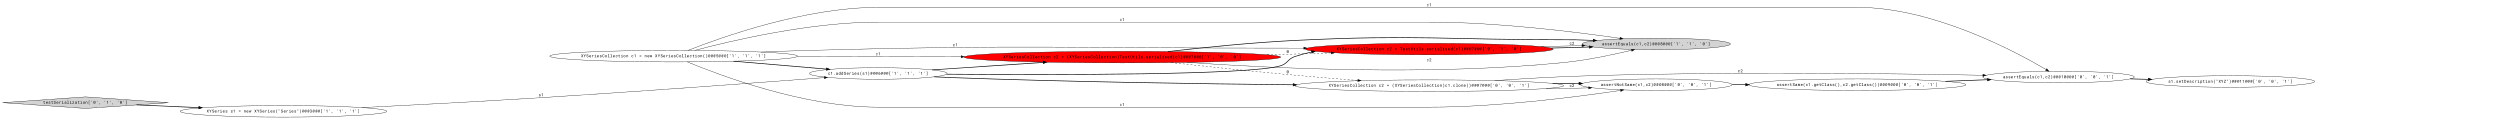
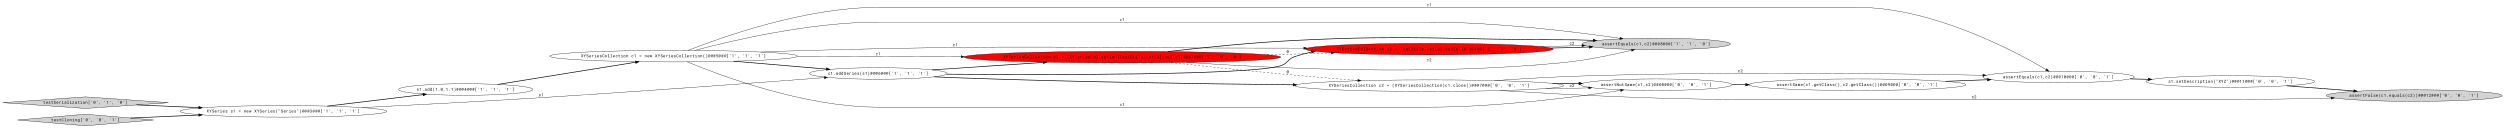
  digraph {
    fontname="Roboto Mono"
    rankdir=LR
    node [fillcolor=white fontname="Roboto Mono" shape=ellipse style=filled]
    edge [fontname="Roboto Mono" style=bold]
    n1 [label="XYSeriesCollection c2 = (XYSeriesCollection)c1.clone()@@@7@@@['0', '0', '1']"]
    n2 [label="assertNotSame(c1,c2)@@@8@@@['0', '0', '1']"]
    n3 [label="assertEquals(c1,c2)@@@10@@@['0', '0', '1']"]
+   n4 [fillcolor=lightgray label="assertFalse(c1.equals(c2))@@@12@@@['0', '0', '1']"]
    n5 [label="assertSame(c1.getClass(),c2.getClass())@@@9@@@['0', '0', '1']"]
    n6 [label="s1.setDescription(\"XYZ\")@@@11@@@['0', '0', '1']"]
    n7 [label="XYSeries s1 = new XYSeries(\"Series\")@@@3@@@['1', '1', '1']"]
+   n8 [label="s1.add(1.0,1.1)@@@4@@@['1', '1', '1']"]
    n9 [label="c1.addSeries(s1)@@@6@@@['1', '1', '1']"]
    n10 [fillcolor=red label="XYSeriesCollection c2 = TestUtils.serialised(c1)@@@7@@@['0', '1', '0']"]
    n11 [fillcolor=lightgray label="assertEquals(c1,c2)@@@8@@@['1', '1', '0']"]
    n12 [fillcolor=lightgray label="testSerialization['0', '1', '0']" shape=diamond]
    n13 [label="XYSeriesCollection c1 = new XYSeriesCollection()@@@5@@@['1', '1', '1']"]
    n14 [fillcolor=red label="XYSeriesCollection c2 = (XYSeriesCollection)TestUtils.serialised(c1)@@@7@@@['1', '0', '0']"]
+   n15 [fillcolor=lightgray label="testCloning['0', '0', '1']" shape=diamond]
    n1 -> n2 [label=c2 style=solid]
    n1 -> n2
    n1 -> n3 [label=c2 style=solid]
+   n1 -> n4 [label=c2 style=solid]
    n2 -> n5
    n3 -> n6
    n5 -> n3
+   n6 -> n4
+   n7 -> n8
    n7 -> n9 [label=s1 style=solid]
+   n8 -> n13
    n9 -> n1
    n9 -> n10
    n9 -> n14
    n10 -> n11 [label=c2 style=solid]
    n10 -> n11
    n12 -> n7
    n13 -> n2 [label=c1 style=solid]
    n13 -> n3 [label=c1 style=solid]
    n13 -> n9
    n13 -> n10 [label=c1 style=solid]
    n13 -> n11 [label=c1 style=solid]
    n13 -> n14 [label=c1 style=solid]
    n14 -> n1 [label=0 style=dashed]
    n14 -> n10 [label=0 style=dashed]
    n14 -> n11
    n14 -> n11 [label=c2 style=solid]
+   n15 -> n7
  }
